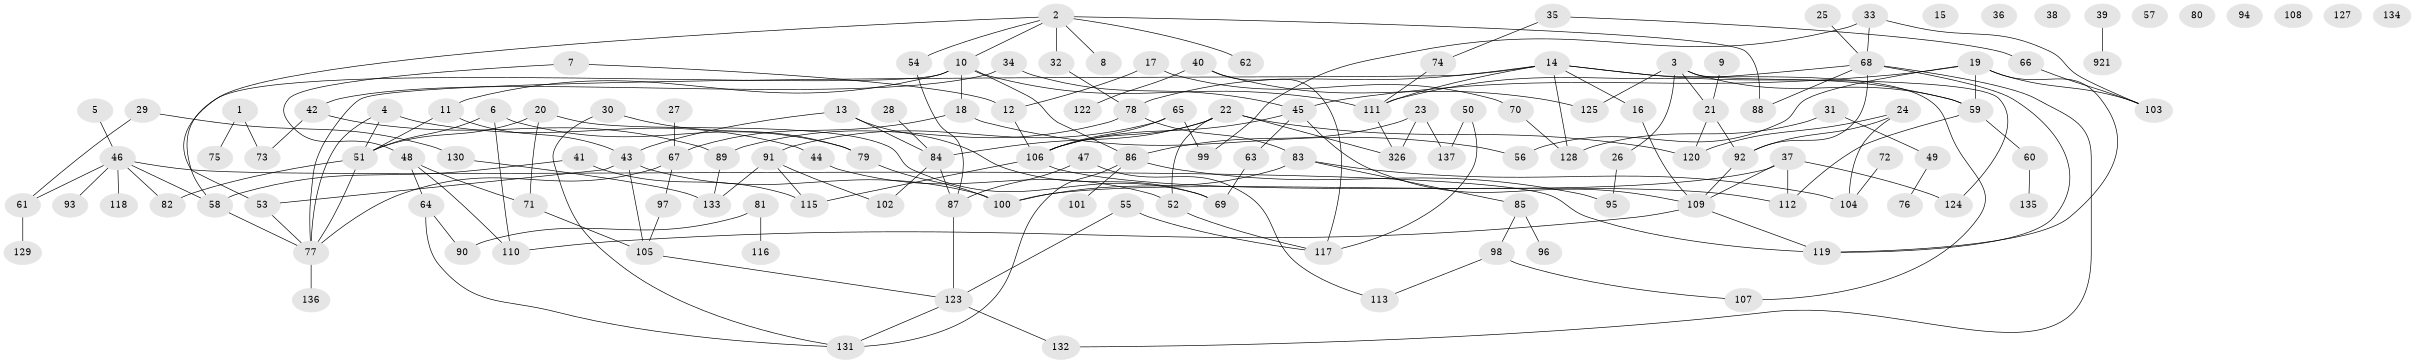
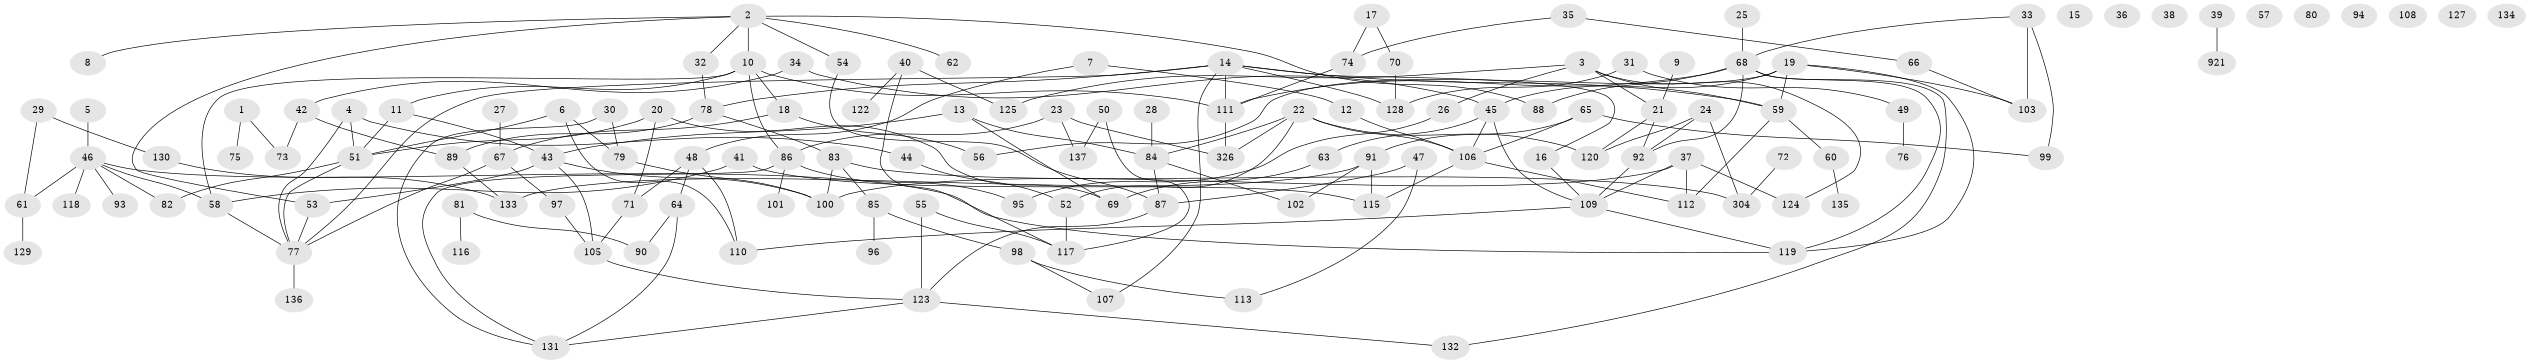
  graph {
    node [color=gray90 style=filled]
    1
    73
    75
    2
    8
    10
    32
    53
    54
    62
    88
    11
    18
    58
    86
    111
    78
    77
    87
    3
    21
    26
    59
    124
    125
    92
    120
    95
    112
    60
    4
    44
    51
    52
    82
    136
    5
    46
    119
    61
    93
    118
    6
    79
    110
    100
    7
    12
    48
    106
    71
    64
    9
    43
    56
    67
    131
    101
    n59 [label=326]
    105
    115
    13
    69
    84
    102
    14
    16
    107
    128
    109
    89
    83
    15
    17
    70
    74
    97
    19
    45
    103
    63
    20
    22
    117
    23
    137
    24
-   104
+   104 [label=304]
    25
    68
    132
    27
    28
    29
    130
    129
    133
    30
    31
    49
    76
    33
    99
    34
    42
    35
    66
    36
    37
    38
    n111 [label=921]
    39
    40
    122
    41
    123
    47
    113
    90
    50
    55
    57
    135
    65
    91
    72
    85
    80
    81
    116
    96
    98
    94
    108
    127
    134
    1 -- 73
    1 -- 75
    2 -- 8
    2 -- 10
    2 -- 32
    2 -- 53
    2 -- 54
    2 -- 62
    2 -- 88
    10 -- 11
    10 -- 18
    10 -- 58
    10 -- 86
    10 -- 111
    32 -- 78
    53 -- 77
    54 -- 87
    11 -- 51
    11 -- 43
    18 -- 56
    18 -- 67
    58 -- 77
    86 -- 95
    86 -- 131
    86 -- 101
    111 -- n59
    78 -- 89
    78 -- 83
    77 -- 136
    87 -- 123
    3 -- 21
    3 -- 26
    3 -- 59
    3 -- 124
    3 -- 125
    21 -- 92
    21 -- 120
    26 -- 95
    59 -- 112
    59 -- 60
    92 -- 109
    60 -- 135
    4 -- 77
    4 -- 44
    4 -- 51
    44 -- 52
    51 -- 77
    51 -- 82
    52 -- 117
    5 -- 46
    46 -- 58
    46 -- 82
    46 -- 119
    46 -- 61
    46 -- 93
    46 -- 118
    61 -- 129
    6 -- 51
    6 -- 79
    6 -- 110
    79 -- 100
    7 -- 12
    7 -- 48
    12 -- 106
    48 -- 110
    48 -- 71
    48 -- 64
    106 -- 112
    106 -- 115
    71 -- 105
    64 -- 131
    64 -- 90
    9 -- 21
    43 -- 53
    43 -- 100
    43 -- 105
    67 -- 77
    67 -- 97
    105 -- 123
    13 -- 43
    13 -- 69
    13 -- 84
    84 -- 87
    84 -- 102
    14 -- 111
    14 -- 78
    14 -- 77
    14 -- 59
    14 -- 16
    14 -- 107
    14 -- 128
    16 -- 109
    109 -- 119
    109 -- 110
    89 -- 133
    83 -- 100
    83 -- 104
    83 -- 85
    17 -- 70
-   17 -- 12
+   17 -- 74
    70 -- 128
    74 -- 111
    97 -- 105
    19 -- 59
    19 -- 119
    19 -- 56
    19 -- 45
    19 -- 103
    45 -- 106
    45 -- 109
    45 -- 63
    63 -- 69
    20 -- 51
    20 -- 71
    20 -- 69
    22 -- 120
    22 -- 52
    22 -- 106
    22 -- n59
    22 -- 84
    23 -- 86
    23 -- n59
    23 -- 137
    24 -- 92
    24 -- 120
    24 -- 104
    25 -- 68
    68 -- 88
    68 -- 111
    68 -- 92
    68 -- 119
    68 -- 132
    27 -- 67
    28 -- 84
    29 -- 61
    29 -- 130
    130 -- 133
    30 -- 79
    30 -- 131
    31 -- 128
    31 -- 49
    49 -- 76
    33 -- 103
    33 -- 68
    33 -- 99
    34 -- 45
    34 -- 42
    42 -- 73
    42 -- 89
    35 -- 74
    35 -- 66
    66 -- 103
    37 -- 124
    37 -- 112
    37 -- 100
    37 -- 109
    39 -- n111
    40 -- 125
    40 -- 117
    40 -- 122
    41 -- 58
    41 -- 115
    123 -- 131
    123 -- 132
    47 -- 87
    47 -- 113
    50 -- 117
    50 -- 137
    55 -- 117
    55 -- 123
    65 -- 106
    65 -- 99
    65 -- 91
    91 -- 115
    91 -- 102
    91 -- 133
    72 -- 104
    85 -- 96
    85 -- 98
    81 -- 90
    81 -- 116
    98 -- 107
    98 -- 113
  }
